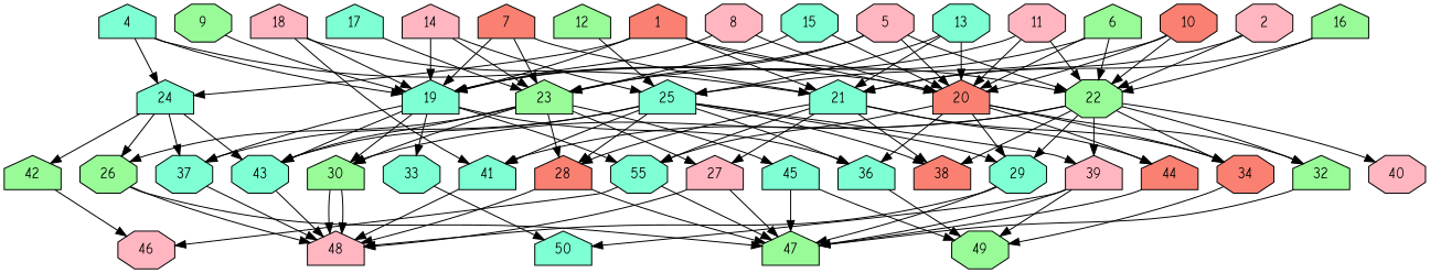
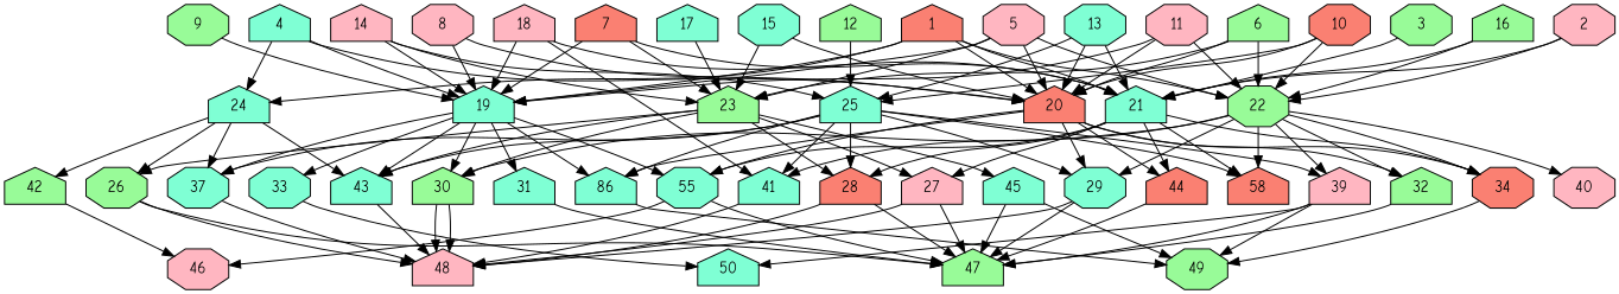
  digraph {
    fontname="Comic Neue"
    node [alpha=0.10 fillcolor=aquamarine fontname="Comic Neue" shape=house style=filled]
    edge [fontname="Comic Neue"]
    1 [alpha=0.09 expect_size=46907392 fillcolor=salmon]
    19 [alpha=0.15 expect_size=48318464]
    20 [alpha=0.07 expect_size=24663040 fillcolor=salmon]
    21 [alpha=0.18 expect_size=43036672]
    22 [alpha=0.02 expect_size=8222720 fillcolor=palegreen shape=octagon]
    24 [alpha=0.18 expect_size=20504576]
    30 [expect_size=33325056 fillcolor=palegreen]
+   31 [alpha=0.20 expect_size=50799616]
    33 [alpha=0.01 expect_size=49505280 shape=octagon]
    n10 [alpha=0.15 expect_size=40630272 label=55 shape=octagon]
-   36 [expect_size=40425472]
+   36 [expect_size=40425472 label=86]
    37 [alpha=0.03 expect_size=51184640 shape=octagon]
-   43 [alpha=0.11 expect_size=28472320 shape=octagon]
+   43 [alpha=0.11 expect_size=28472320]
    29 [alpha=0.20 expect_size=45399040 shape=octagon]
    32 [alpha=0.19 expect_size=45115392 fillcolor=palegreen]
    34 [alpha=0.06 expect_size=46481408 fillcolor=salmon shape=octagon]
    44 [alpha=0.02 expect_size=31622144 fillcolor=salmon]
    27 [alpha=0.11 expect_size=37484544 fillcolor=lightpink]
    28 [alpha=0.12 expect_size=39333888 fillcolor=salmon]
-   38 [alpha=0.17 expect_size=28924928 fillcolor=salmon]
+   38 [alpha=0.17 expect_size=28924928 fillcolor=salmon label=58]
    39 [expect_size=9529344 fillcolor=lightpink]
    40 [alpha=0.11 expect_size=9433088 fillcolor=lightpink shape=octagon]
    41 [alpha=0.08 expect_size=32367616]
    26 [alpha=0.05 expect_size=20261888 fillcolor=palegreen shape=octagon]
    42 [alpha=0.06 expect_size=31323136 fillcolor=palegreen]
    48 [alpha=0.15 expect_size=19322880 fillcolor=lightpink]
    47 [alpha=0.13 expect_size=12406784 fillcolor=palegreen]
    50 [alpha=0.06 expect_size=36662272]
    46 [alpha=0.05 expect_size=35720192 fillcolor=lightpink shape=octagon]
    49 [alpha=0.15 expect_size=13049856 fillcolor=palegreen shape=octagon]
    2 [alpha=0.14 expect_size=38473728 fillcolor=lightpink shape=octagon]
+   3 [alpha=0.19 expect_size=34942976 fillcolor=palegreen shape=octagon]
    4 [alpha=0.01 expect_size=9827328]
    5 [alpha=0.03 expect_size=13715456 fillcolor=lightpink shape=octagon]
    23 [alpha=0.19 expect_size=20888576 fillcolor=palegreen]
    45 [expect_size=46942208]
    6 [alpha=0.12 expect_size=10560512 fillcolor=palegreen]
    7 [alpha=0.04 expect_size=8445952 fillcolor=salmon]
    8 [alpha=0.17 expect_size=41123840 fillcolor=lightpink shape=octagon]
    9 [expect_size=21678080 fillcolor=palegreen shape=octagon]
    10 [alpha=0.08 expect_size=8975360 fillcolor=salmon shape=octagon]
    25 [alpha=0.20 expect_size=44733440]
    11 [alpha=0.05 expect_size=5415936 fillcolor=lightpink shape=octagon]
    12 [alpha=0.05 expect_size=27416576 fillcolor=palegreen]
    13 [alpha=0.20 expect_size=13048832 shape=octagon]
    14 [expect_size=11411456 fillcolor=lightpink]
    15 [expect_size=13717504 shape=octagon]
    16 [alpha=0.07 expect_size=19692544 fillcolor=palegreen]
    17 [alpha=0.01 expect_size=47564800]
    18 [alpha=0.03 expect_size=9008128 fillcolor=lightpink]
    1 -> 19
    1 -> 20
    1 -> 21
    1 -> 22
    1 -> 24
    19 -> 30
+   19 -> 31
    19 -> 33
    19 -> n10
    19 -> 36
    19 -> 37
    19 -> 43
    20 -> n10
    20 -> 36
    20 -> 29
    20 -> 32
    20 -> 34
    20 -> 44
    21 -> n10
    21 -> 34
    21 -> 44
    21 -> 27
    21 -> 28
    21 -> 38
    22 -> 30
    22 -> 29
    22 -> 32
    22 -> 34
    22 -> 38
    22 -> 39
    22 -> 40
    22 -> 41
    24 -> 37
    24 -> 43
    24 -> 26
    24 -> 42
    30 -> 48
    30 -> 48
+   31 -> 47
    33 -> 50
    n10 -> 47
    n10 -> 46
    36 -> 49
    37 -> 48
    43 -> 48
    29 -> 48
    29 -> 47
    32 -> 47
    34 -> 49
    44 -> 47
    27 -> 48
    27 -> 47
    28 -> 48
    28 -> 47
    39 -> 47
    39 -> 50
    39 -> 49
    41 -> 48
    26 -> 48
    26 -> 47
    42 -> 46
    2 -> 21
    2 -> 22
+   3 -> 21
    4 -> 19
    4 -> 20
    4 -> 24
    5 -> 19
    5 -> 20
    5 -> 22
    5 -> 23
    23 -> 30
    23 -> 43
    23 -> 27
    23 -> 28
    23 -> 26
    23 -> 45
    45 -> 47
    45 -> 49
    6 -> 20
    6 -> 22
    6 -> 23
    7 -> 19
    7 -> 21
    7 -> 23
    8 -> 19
    8 -> 20
    9 -> 19
    10 -> 20
    10 -> 22
    10 -> 25
    25 -> 36
    25 -> 37
    25 -> 43
    25 -> 29
    25 -> 28
    25 -> 38
    25 -> 39
    25 -> 41
    11 -> 19
    11 -> 20
    11 -> 22
    12 -> 25
    13 -> 20
    13 -> 21
    13 -> 25
    14 -> 19
    14 -> 23
    14 -> 25
    15 -> 20
    15 -> 23
    16 -> 21
    16 -> 22
    17 -> 23
    18 -> 19
    18 -> 21
    18 -> 41
  }
